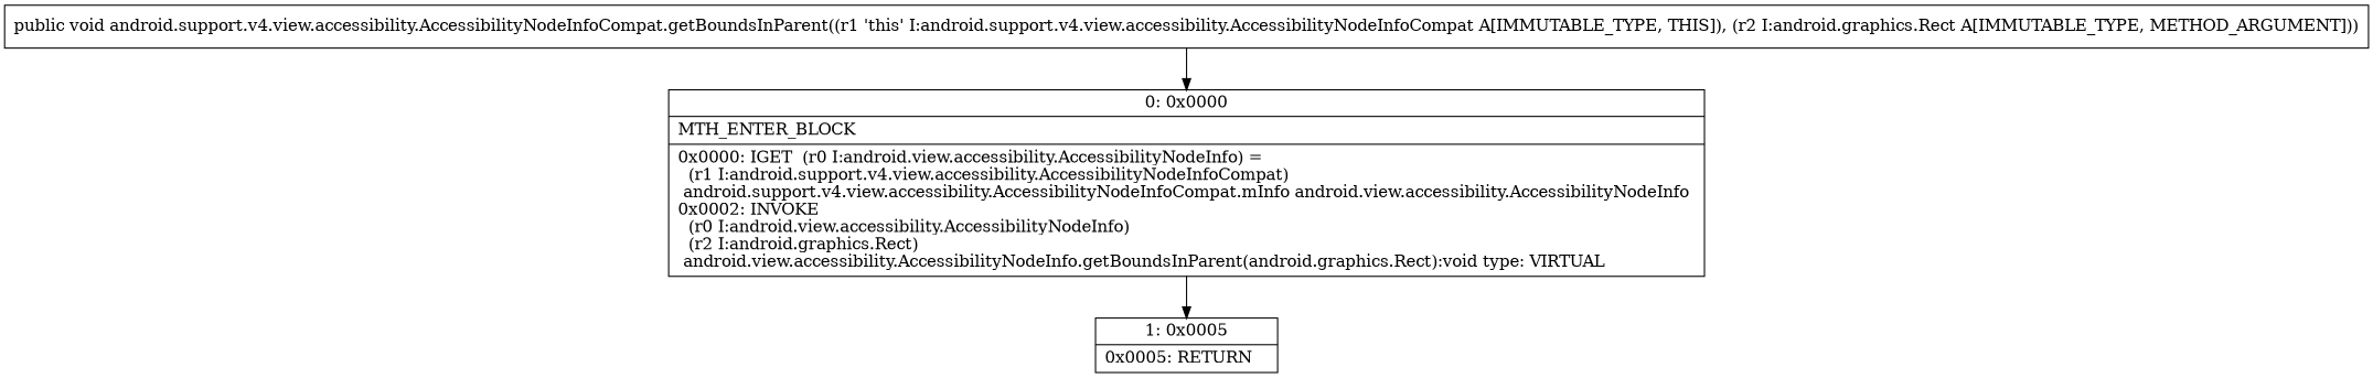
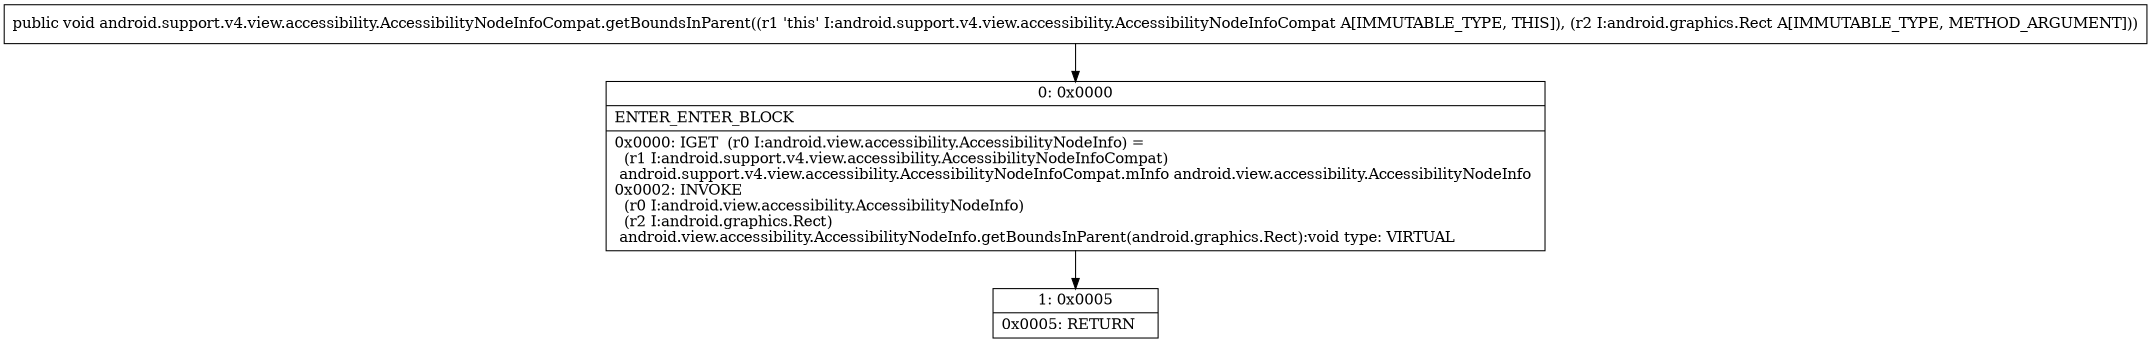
  digraph {
    node [shape=record]
-   n1 [label="{0\:\ 0x0000|MTH_ENTER_BLOCK\l|0x0000: IGET  (r0 I:android.view.accessibility.AccessibilityNodeInfo) = \l  (r1 I:android.support.v4.view.accessibility.AccessibilityNodeInfoCompat)\l android.support.v4.view.accessibility.AccessibilityNodeInfoCompat.mInfo android.view.accessibility.AccessibilityNodeInfo \l0x0002: INVOKE  \l  (r0 I:android.view.accessibility.AccessibilityNodeInfo)\l  (r2 I:android.graphics.Rect)\l android.view.accessibility.AccessibilityNodeInfo.getBoundsInParent(android.graphics.Rect):void type: VIRTUAL \l}"]
+   n1 [label="{0\:\ 0x0000|ENTER_ENTER_BLOCK\l|0x0000: IGET  (r0 I:android.view.accessibility.AccessibilityNodeInfo) = \l  (r1 I:android.support.v4.view.accessibility.AccessibilityNodeInfoCompat)\l android.support.v4.view.accessibility.AccessibilityNodeInfoCompat.mInfo android.view.accessibility.AccessibilityNodeInfo \l0x0002: INVOKE  \l  (r0 I:android.view.accessibility.AccessibilityNodeInfo)\l  (r2 I:android.graphics.Rect)\l android.view.accessibility.AccessibilityNodeInfo.getBoundsInParent(android.graphics.Rect):void type: VIRTUAL \l}"]
    n2 [label="{1\:\ 0x0005|0x0005: RETURN   \l}"]
    n3 [label="{public void android.support.v4.view.accessibility.AccessibilityNodeInfoCompat.getBoundsInParent((r1 'this' I:android.support.v4.view.accessibility.AccessibilityNodeInfoCompat A[IMMUTABLE_TYPE, THIS]), (r2 I:android.graphics.Rect A[IMMUTABLE_TYPE, METHOD_ARGUMENT])) }"]
    n1 -> n2
    n3 -> n1
  }
